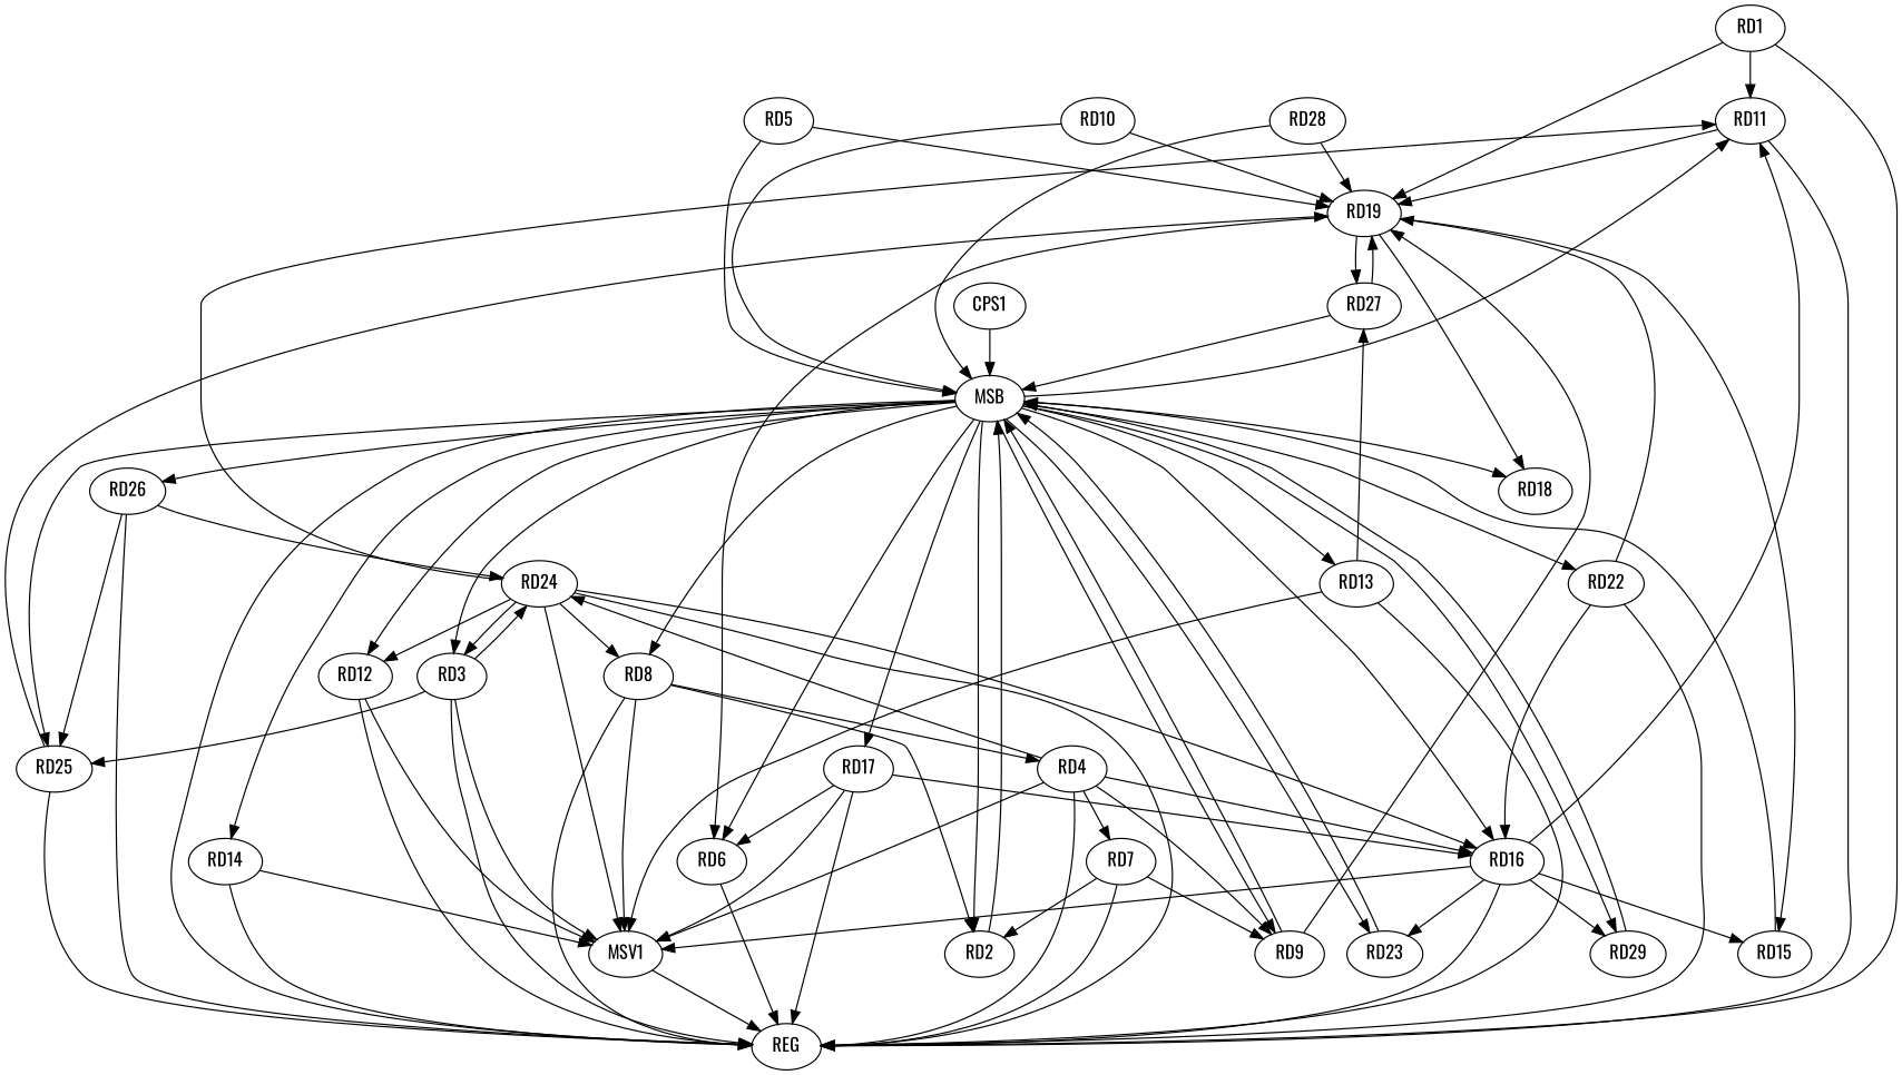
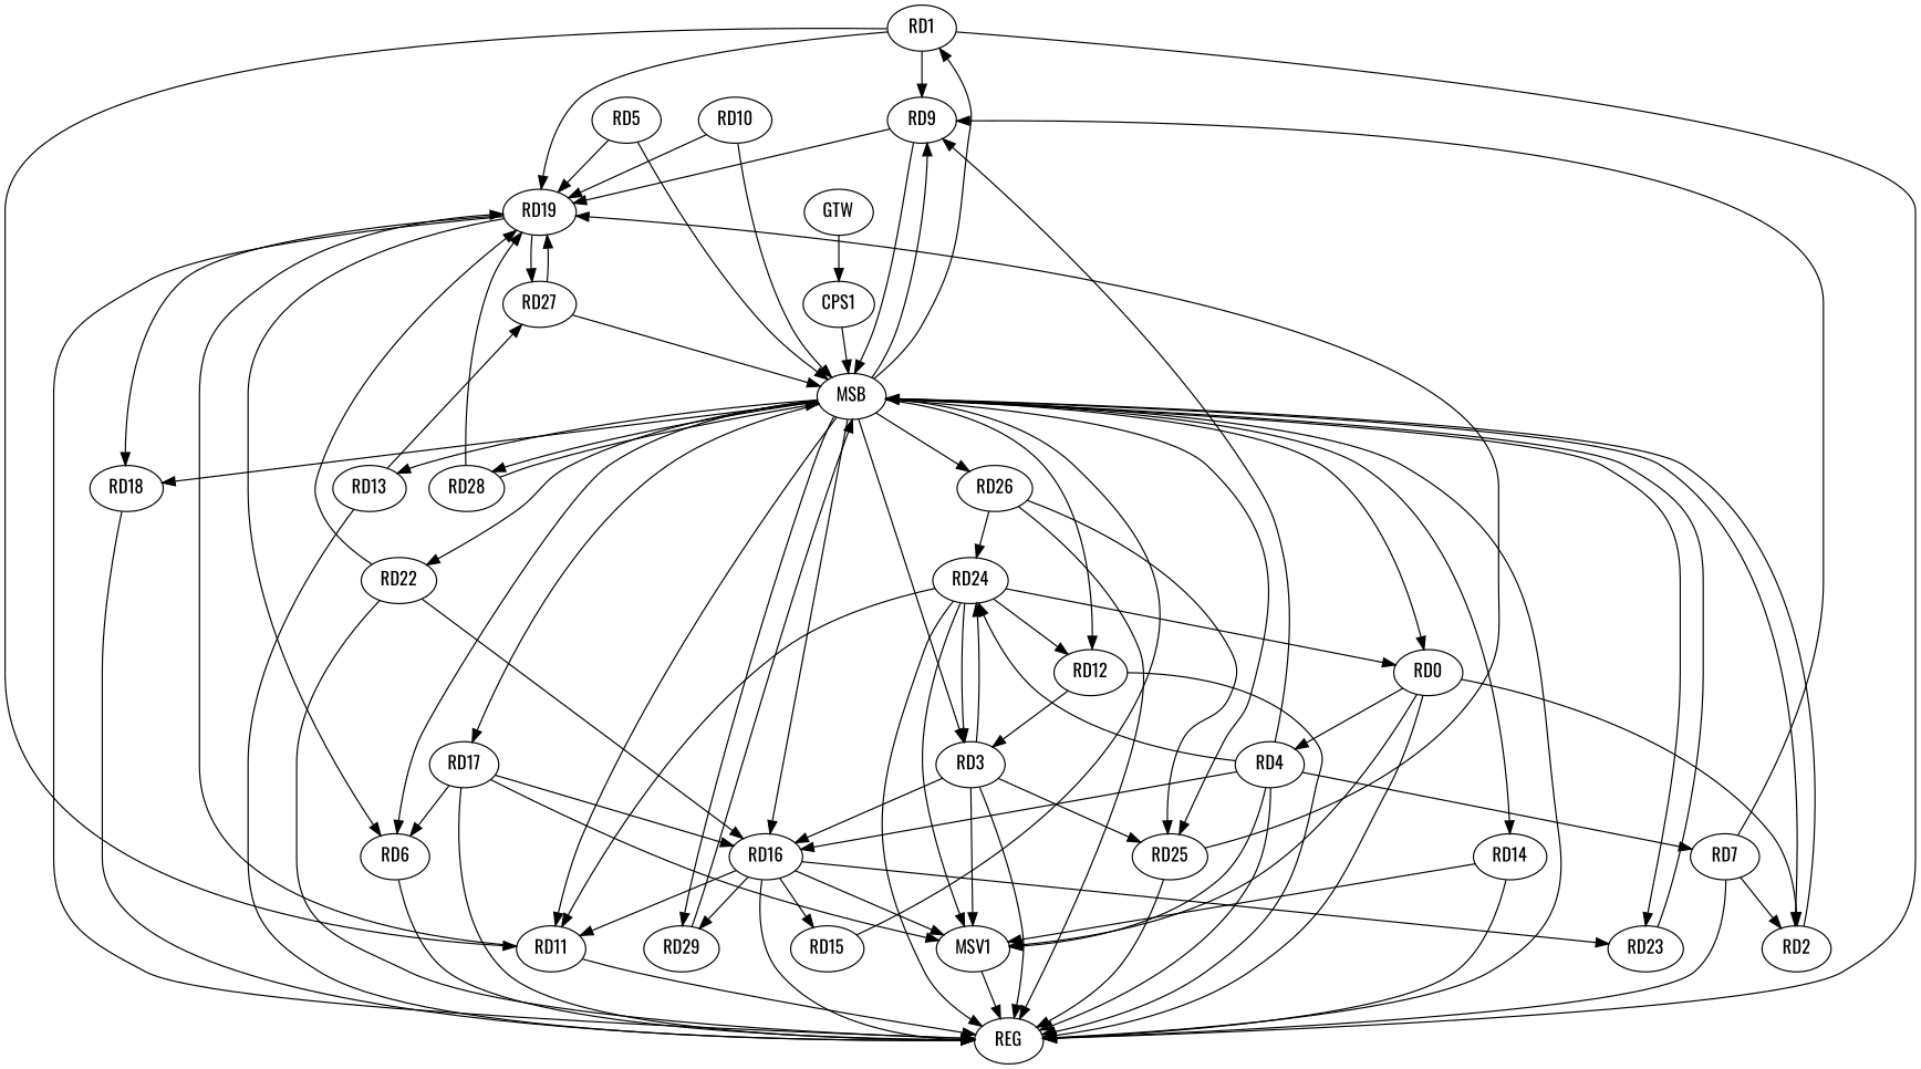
  strict digraph {
    fontname=Oswald
    node [fontname=Oswald]
    edge [fontname=Oswald]
    n1 [label=RD1]
    n2 [label=RD9]
    n3 [label=RD11]
    n4 [label=RD19]
    n5 [label=REG]
    n6 [label=MSB]
    n7 [label=RD6]
    n8 [label=RD27]
    n9 [label=RD18]
    n10 [label=RD2]
    n11 [label=RD3]
    n12 [label=RD25]
    n13 [label=RD16]
-   n14 [label=RD8]
+   n14 [label=RD0]
    n15 [label=RD12]
    n16 [label=RD13]
    n17 [label=RD14]
    n18 [label=RD23]
    n19 [label=RD29]
    n20 [label=RD17]
    n21 [label=RD22]
    n22 [label=RD26]
    n23 [label=RD28]
    n24 [label=RD24]
    n25 [label=MSV1]
    n26 [label=RD4]
    n27 [label=RD7]
    n28 [label=RD15]
    n29 [label=RD5]
    n30 [label=RD10]
    n31 [label=CPS1]
+   n32 [label=GTW]
+   n1 -> n2
    n1 -> n3
    n1 -> n4
    n1 -> n5
    n2 -> n4
    n2 -> n6
    n3 -> n4
    n3 -> n5
-   n4 -> n28
+   n4 -> n5
    n4 -> n7
    n4 -> n8
    n4 -> n9
+   n6 -> n1
    n6 -> n2
    n6 -> n3
    n6 -> n5
    n6 -> n7
    n6 -> n9
    n6 -> n10
    n6 -> n11
    n6 -> n12
    n6 -> n13
    n6 -> n14
    n6 -> n15
    n6 -> n16
    n6 -> n17
    n6 -> n18
    n6 -> n19
    n6 -> n20
    n6 -> n21
    n6 -> n22
+   n6 -> n23
    n7 -> n5
    n8 -> n4
    n8 -> n6
+   n9 -> n5
    n10 -> n6
    n11 -> n5
    n11 -> n12
    n11 -> n24
    n11 -> n25
    n12 -> n4
    n12 -> n5
    n13 -> n3
    n13 -> n5
    n13 -> n18
    n13 -> n19
    n13 -> n25
    n13 -> n28
    n14 -> n5
    n14 -> n10
    n14 -> n25
    n14 -> n26
    n15 -> n5
-   n15 -> n25
+   n15 -> n11
    n16 -> n5
    n16 -> n8
-   n16 -> n25
    n17 -> n5
    n17 -> n25
    n18 -> n6
    n19 -> n6
    n20 -> n5
    n20 -> n7
    n20 -> n13
    n20 -> n25
    n21 -> n4
    n21 -> n5
    n21 -> n13
    n22 -> n5
    n22 -> n12
    n22 -> n24
    n23 -> n4
    n23 -> n6
    n24 -> n3
    n24 -> n5
    n24 -> n11
-   n24 -> n13
+   n11 -> n13
    n24 -> n14
    n24 -> n15
    n24 -> n25
    n25 -> n5
    n26 -> n2
    n26 -> n5
    n26 -> n13
    n26 -> n24
    n26 -> n25
    n26 -> n27
    n27 -> n2
    n27 -> n5
    n27 -> n10
    n28 -> n6
    n29 -> n4
    n29 -> n6
    n30 -> n4
    n30 -> n6
    n31 -> n6
+   n32 -> n31
  }
